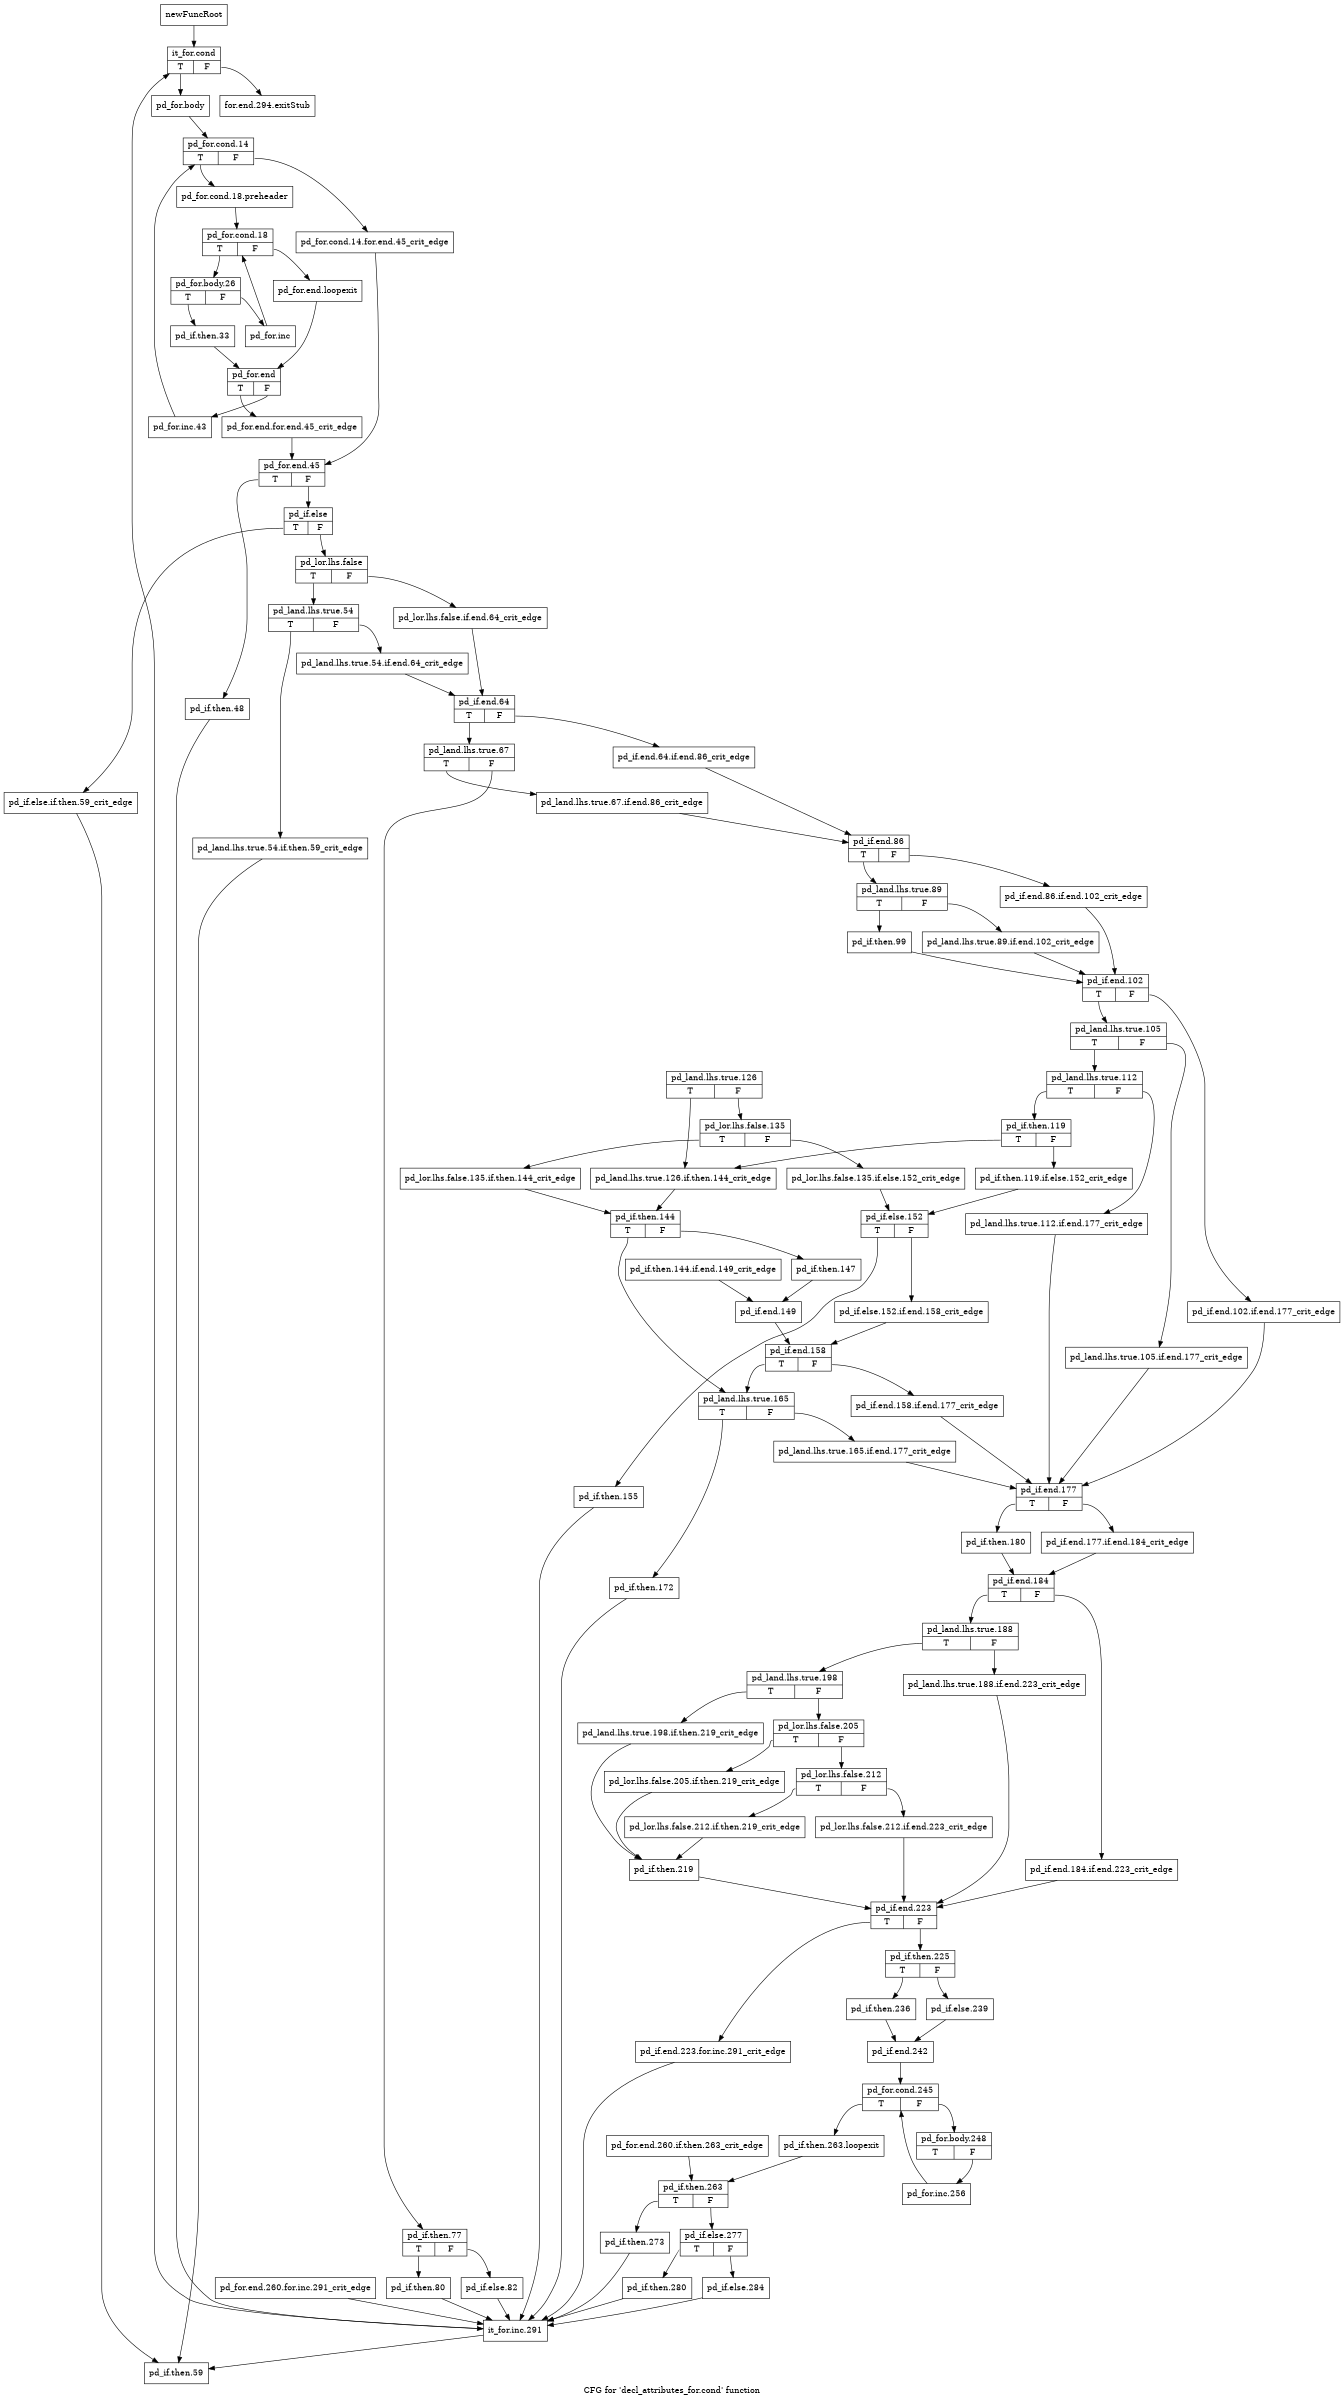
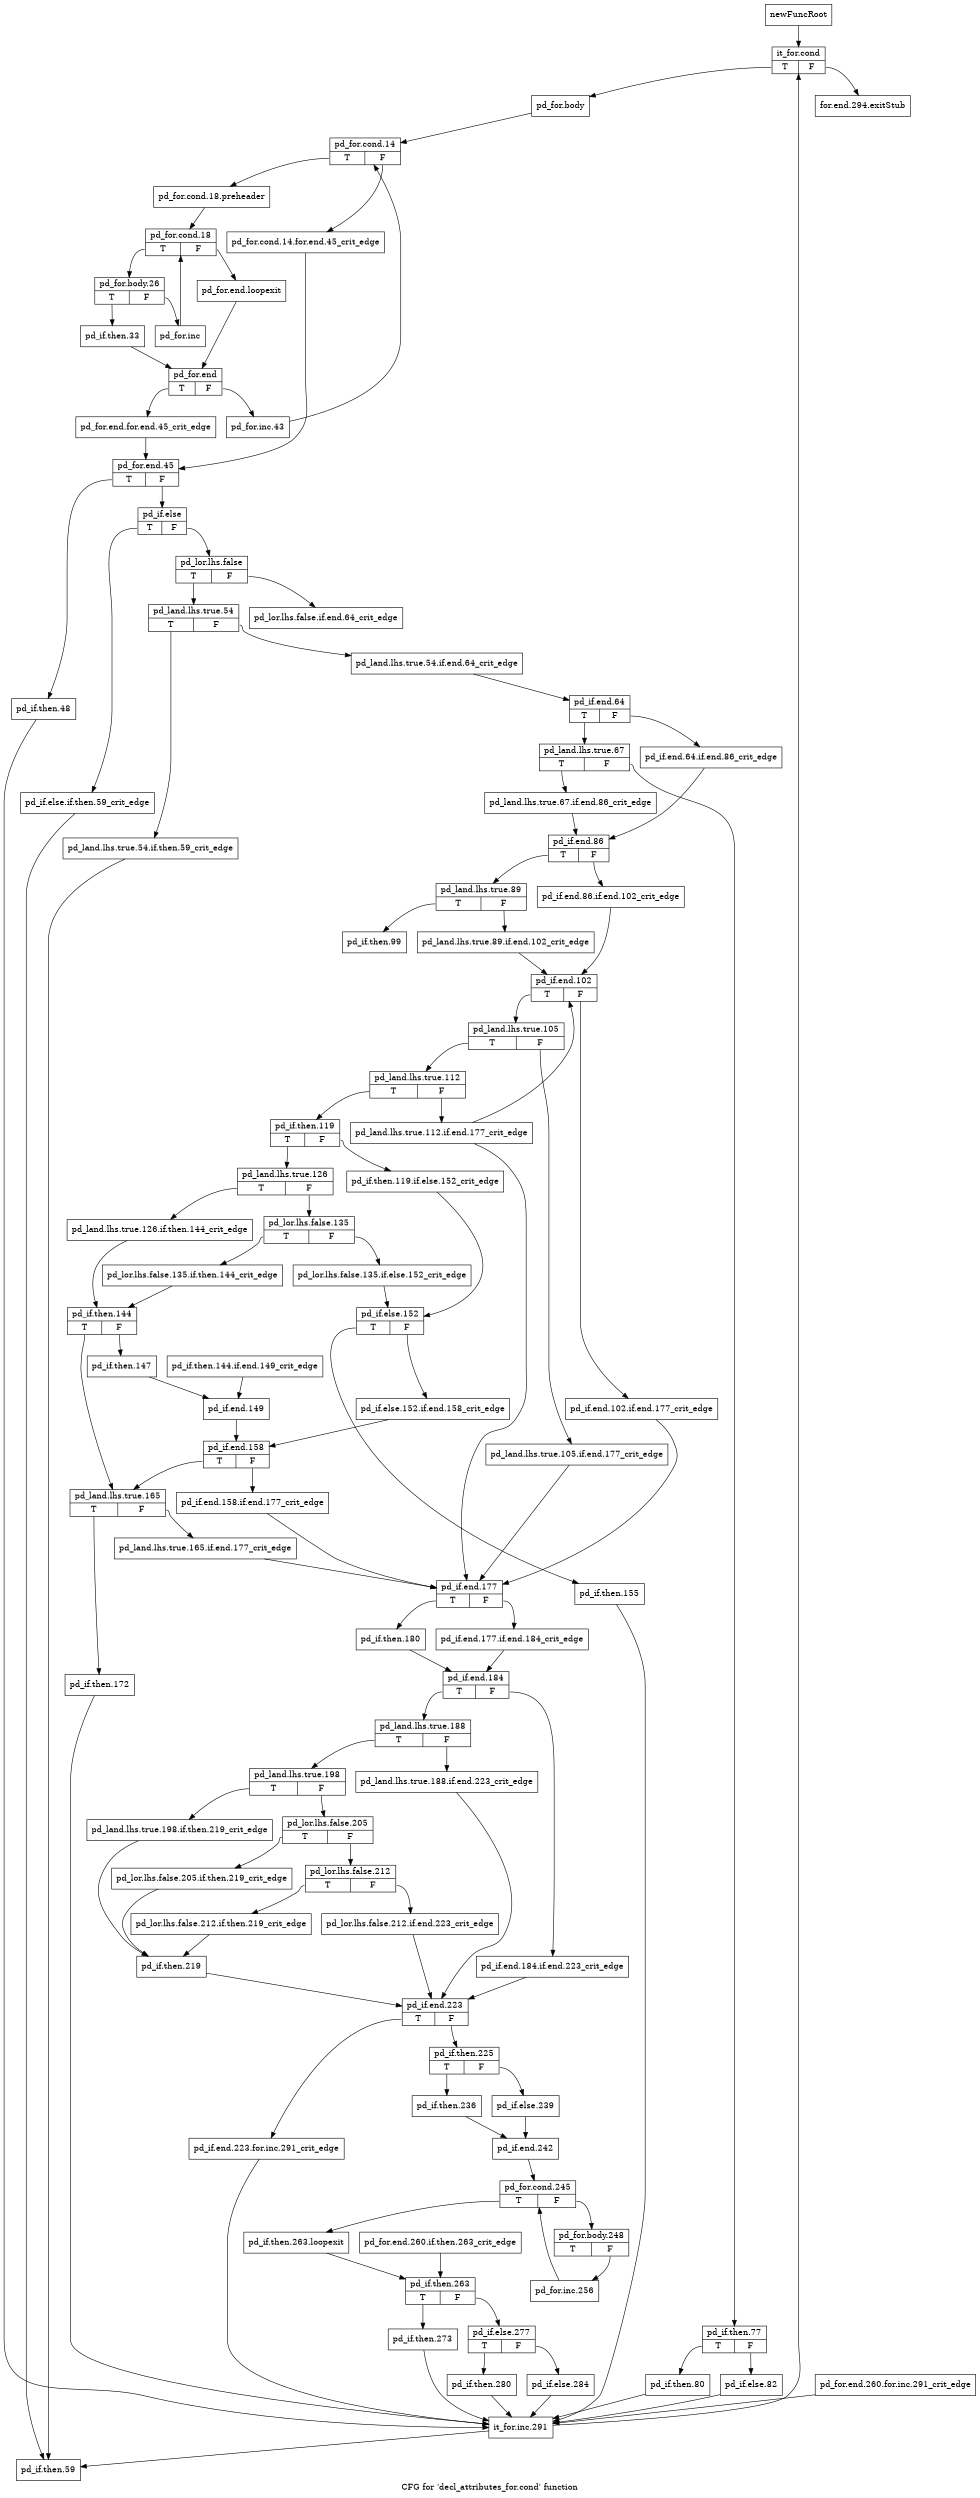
  digraph {
    label="CFG for 'decl_attributes_for.cond' function"
    node [shape=record]
    n1 [label="{newFuncRoot}"]
    n2 [label="{it_for.cond|{<s0>T|<s1>F}}"]
    n3 [label="{for.end.294.exitStub}"]
    n4 [label="{pd_for.body}"]
    n5 [label="{pd_for.cond.14|{<s0>T|<s1>F}}"]
    n6 [label="{pd_for.cond.18.preheader}"]
    n7 [label="{pd_for.cond.14.for.end.45_crit_edge}"]
    n8 [label="{pd_for.cond.18|{<s0>T|<s1>F}}"]
    n9 [label="{pd_for.end.45|{<s0>T|<s1>F}}"]
    n10 [label="{pd_for.body.26|{<s0>T|<s1>F}}"]
    n11 [label="{pd_for.end.loopexit}"]
    n12 [label="{pd_if.then.48}"]
    n13 [label="{pd_if.else|{<s0>T|<s1>F}}"]
    n14 [label="{it_for.inc.291}"]
    n15 [label="{pd_if.else.if.then.59_crit_edge}"]
    n16 [label="{pd_lor.lhs.false|{<s0>T|<s1>F}}"]
    n17 [label="{pd_if.then.33}"]
    n18 [label="{pd_for.inc}"]
    n19 [label="{pd_for.end|{<s0>T|<s1>F}}"]
    n20 [label="{pd_for.end.for.end.45_crit_edge}"]
    n21 [label="{pd_for.inc.43}"]
    n22 [label="{pd_if.then.59}"]
    n23 [label="{pd_land.lhs.true.54|{<s0>T|<s1>F}}"]
    n24 [label="{pd_lor.lhs.false.if.end.64_crit_edge}"]
    n25 [label="{pd_land.lhs.true.54.if.then.59_crit_edge}"]
    n26 [label="{pd_land.lhs.true.54.if.end.64_crit_edge}"]
    n27 [label="{pd_if.end.64|{<s0>T|<s1>F}}"]
    n28 [label="{pd_land.lhs.true.67|{<s0>T|<s1>F}}"]
    n29 [label="{pd_if.end.64.if.end.86_crit_edge}"]
    n30 [label="{pd_land.lhs.true.67.if.end.86_crit_edge}"]
    n31 [label="{pd_if.then.77|{<s0>T|<s1>F}}"]
    n32 [label="{pd_if.end.86|{<s0>T|<s1>F}}"]
    n33 [label="{pd_if.then.80}"]
    n34 [label="{pd_if.else.82}"]
    n35 [label="{pd_land.lhs.true.89|{<s0>T|<s1>F}}"]
    n36 [label="{pd_if.end.86.if.end.102_crit_edge}"]
    n37 [label="{pd_if.then.99}"]
    n38 [label="{pd_land.lhs.true.89.if.end.102_crit_edge}"]
    n39 [label="{pd_if.end.102|{<s0>T|<s1>F}}"]
    n40 [label="{pd_land.lhs.true.105|{<s0>T|<s1>F}}"]
    n41 [label="{pd_if.end.102.if.end.177_crit_edge}"]
    n42 [label="{pd_land.lhs.true.112|{<s0>T|<s1>F}}"]
    n43 [label="{pd_land.lhs.true.105.if.end.177_crit_edge}"]
    n44 [label="{pd_if.end.177|{<s0>T|<s1>F}}"]
    n45 [label="{pd_if.then.119|{<s0>T|<s1>F}}"]
    n46 [label="{pd_land.lhs.true.112.if.end.177_crit_edge}"]
    n47 [label="{pd_if.then.180}"]
    n48 [label="{pd_if.end.177.if.end.184_crit_edge}"]
    n49 [label="{pd_if.end.184|{<s0>T|<s1>F}}"]
    n50 [label="{pd_land.lhs.true.126|{<s0>T|<s1>F}}"]
    n51 [label="{pd_if.then.119.if.else.152_crit_edge}"]
    n52 [label="{pd_land.lhs.true.126.if.then.144_crit_edge}"]
    n53 [label="{pd_lor.lhs.false.135|{<s0>T|<s1>F}}"]
    n54 [label="{pd_if.else.152|{<s0>T|<s1>F}}"]
    n55 [label="{pd_if.then.144|{<s0>T|<s1>F}}"]
    n56 [label="{pd_lor.lhs.false.135.if.then.144_crit_edge}"]
    n57 [label="{pd_lor.lhs.false.135.if.else.152_crit_edge}"]
    n58 [label="{pd_if.then.155}"]
    n59 [label="{pd_if.else.152.if.end.158_crit_edge}"]
    n60 [label="{pd_if.end.158|{<s0>T|<s1>F}}"]
    n61 [label="{pd_land.lhs.true.165|{<s0>T|<s1>F}}"]
    n62 [label="{pd_if.then.147}"]
    n63 [label="{pd_if.end.158.if.end.177_crit_edge}"]
    n64 [label="{pd_if.then.172}"]
    n65 [label="{pd_land.lhs.true.165.if.end.177_crit_edge}"]
    n66 [label="{pd_if.then.144.if.end.149_crit_edge}"]
    n67 [label="{pd_if.end.149}"]
    n68 [label="{pd_land.lhs.true.188|{<s0>T|<s1>F}}"]
    n69 [label="{pd_if.end.184.if.end.223_crit_edge}"]
    n70 [label="{pd_land.lhs.true.198|{<s0>T|<s1>F}}"]
    n71 [label="{pd_land.lhs.true.188.if.end.223_crit_edge}"]
    n72 [label="{pd_if.end.223|{<s0>T|<s1>F}}"]
    n73 [label="{pd_land.lhs.true.198.if.then.219_crit_edge}"]
    n74 [label="{pd_lor.lhs.false.205|{<s0>T|<s1>F}}"]
    n75 [label="{pd_if.end.223.for.inc.291_crit_edge}"]
    n76 [label="{pd_if.then.225|{<s0>T|<s1>F}}"]
    n77 [label="{pd_if.then.236}"]
    n78 [label="{pd_if.else.239}"]
    n79 [label="{pd_if.then.219}"]
    n80 [label="{pd_lor.lhs.false.205.if.then.219_crit_edge}"]
    n81 [label="{pd_lor.lhs.false.212|{<s0>T|<s1>F}}"]
    n82 [label="{pd_lor.lhs.false.212.if.then.219_crit_edge}"]
    n83 [label="{pd_lor.lhs.false.212.if.end.223_crit_edge}"]
    n84 [label="{pd_if.end.242}"]
    n85 [label="{pd_for.cond.245|{<s0>T|<s1>F}}"]
    n86 [label="{pd_if.then.263.loopexit}"]
    n87 [label="{pd_for.body.248|{<s0>T|<s1>F}}"]
    n88 [label="{pd_if.then.263|{<s0>T|<s1>F}}"]
    n89 [label="{pd_for.inc.256}"]
    n90 [label="{pd_if.then.273}"]
    n91 [label="{pd_if.else.277|{<s0>T|<s1>F}}"]
    n92 [label="{pd_for.end.260.if.then.263_crit_edge}"]
    n93 [label="{pd_for.end.260.for.inc.291_crit_edge}"]
    n94 [label="{pd_if.then.280}"]
    n95 [label="{pd_if.else.284}"]
    n1 -> n2
    n2 -> n3 [tailport=s1]
    n2 -> n4 [tailport=s0]
    n4 -> n5
    n5 -> n6 [tailport=s0]
    n5 -> n7 [tailport=s1]
    n6 -> n8
    n7 -> n9
    n8 -> n10 [tailport=s0]
    n8 -> n11 [tailport=s1]
    n9 -> n12 [tailport=s0]
    n9 -> n13 [tailport=s1]
    n10 -> n17 [tailport=s0]
    n10 -> n18 [tailport=s1]
    n11 -> n19
    n12 -> n14
    n13 -> n15 [tailport=s0]
    n13 -> n16 [tailport=s1]
    n14 -> n2
    n14 -> n22
    n15 -> n22
    n16 -> n23 [tailport=s0]
    n16 -> n24 [tailport=s1]
    n17 -> n19
    n18 -> n8
    n19 -> n20 [tailport=s0]
    n19 -> n21 [tailport=s1]
    n20 -> n9
    n21 -> n5
    n23 -> n25 [tailport=s0]
    n23 -> n26 [tailport=s1]
-   n24 -> n27
    n25 -> n22
    n26 -> n27
    n27 -> n28 [tailport=s0]
    n27 -> n29 [tailport=s1]
    n28 -> n30 [tailport=s0]
    n28 -> n31 [tailport=s1]
    n29 -> n32
    n30 -> n32
    n31 -> n33 [tailport=s0]
    n31 -> n34 [tailport=s1]
    n32 -> n35 [tailport=s0]
    n32 -> n36 [tailport=s1]
    n33 -> n14
    n34 -> n14
    n35 -> n37 [tailport=s0]
    n35 -> n38 [tailport=s1]
    n36 -> n39
-   n37 -> n39
+   n46 -> n39
    n38 -> n39
    n39 -> n40 [tailport=s0]
    n39 -> n41 [tailport=s1]
    n40 -> n42 [tailport=s0]
    n40 -> n43 [tailport=s1]
    n41 -> n44
    n42 -> n45 [tailport=s0]
    n42 -> n46 [tailport=s1]
    n43 -> n44
    n44 -> n47 [tailport=s0]
    n44 -> n48 [tailport=s1]
-   n45 -> n52 [tailport=s0]
+   n45 -> n50 [tailport=s0]
    n45 -> n51 [tailport=s1]
    n46 -> n44
    n47 -> n49
    n48 -> n49
    n49 -> n68 [tailport=s0]
    n49 -> n69 [tailport=s1]
    n50 -> n52 [tailport=s0]
    n50 -> n53 [tailport=s1]
    n51 -> n54
    n52 -> n55
    n53 -> n56 [tailport=s0]
    n53 -> n57 [tailport=s1]
    n54 -> n58 [tailport=s0]
    n54 -> n59 [tailport=s1]
    n55 -> n61 [tailport=s0]
    n55 -> n62 [tailport=s1]
    n56 -> n55
    n57 -> n54
    n58 -> n14
    n59 -> n60
    n60 -> n61 [tailport=s0]
    n60 -> n63 [tailport=s1]
    n61 -> n64 [tailport=s0]
    n61 -> n65 [tailport=s1]
    n62 -> n67
    n63 -> n44
    n64 -> n14
    n65 -> n44
    n66 -> n67
    n67 -> n60
    n68 -> n70 [tailport=s0]
    n68 -> n71 [tailport=s1]
    n69 -> n72
    n70 -> n73 [tailport=s0]
    n70 -> n74 [tailport=s1]
    n71 -> n72
    n72 -> n75 [tailport=s0]
    n72 -> n76 [tailport=s1]
    n73 -> n79
    n74 -> n80 [tailport=s0]
    n74 -> n81 [tailport=s1]
    n75 -> n14
    n76 -> n77 [tailport=s0]
    n76 -> n78 [tailport=s1]
    n77 -> n84
    n78 -> n84
    n79 -> n72
    n80 -> n79
    n81 -> n82 [tailport=s0]
    n81 -> n83 [tailport=s1]
    n82 -> n79
    n83 -> n72
    n84 -> n85
    n85 -> n86 [tailport=s0]
    n85 -> n87 [tailport=s1]
    n86 -> n88
    n87 -> n89 [tailport=s1]
    n88 -> n90 [tailport=s0]
    n88 -> n91 [tailport=s1]
    n89 -> n85
    n90 -> n14
    n91 -> n94 [tailport=s0]
    n91 -> n95 [tailport=s1]
    n92 -> n88
    n93 -> n14
    n94 -> n14
    n95 -> n14
  }
